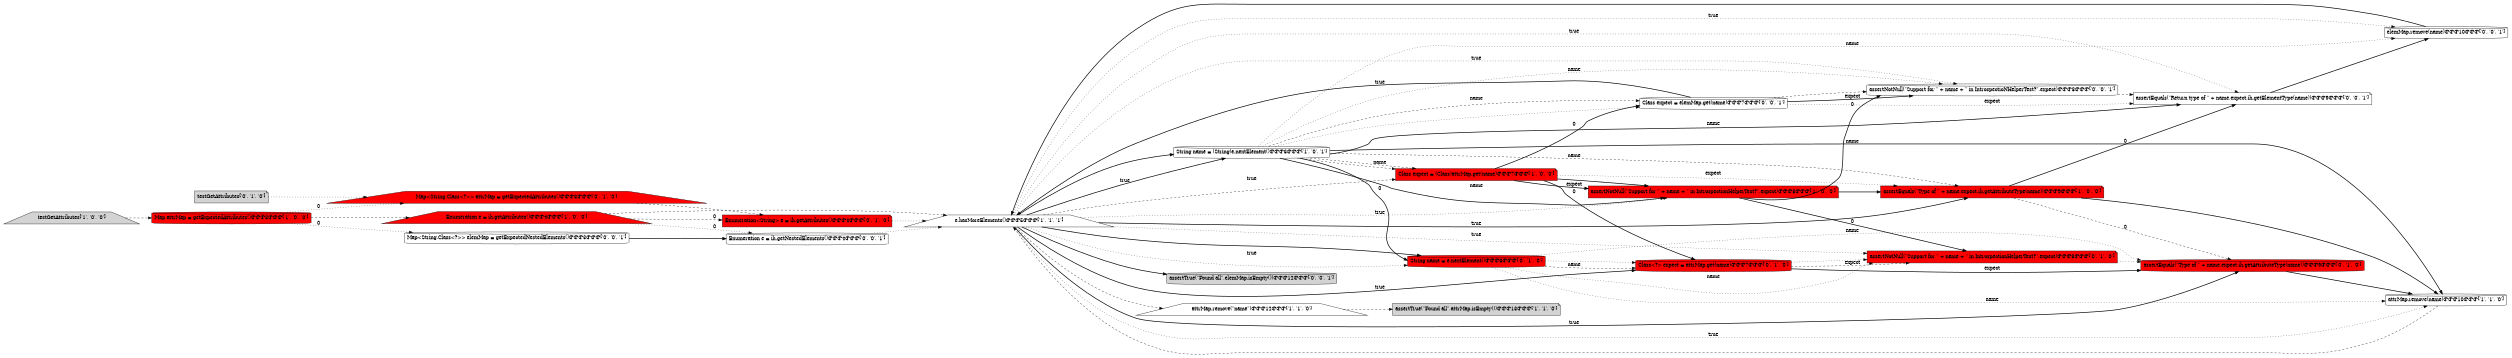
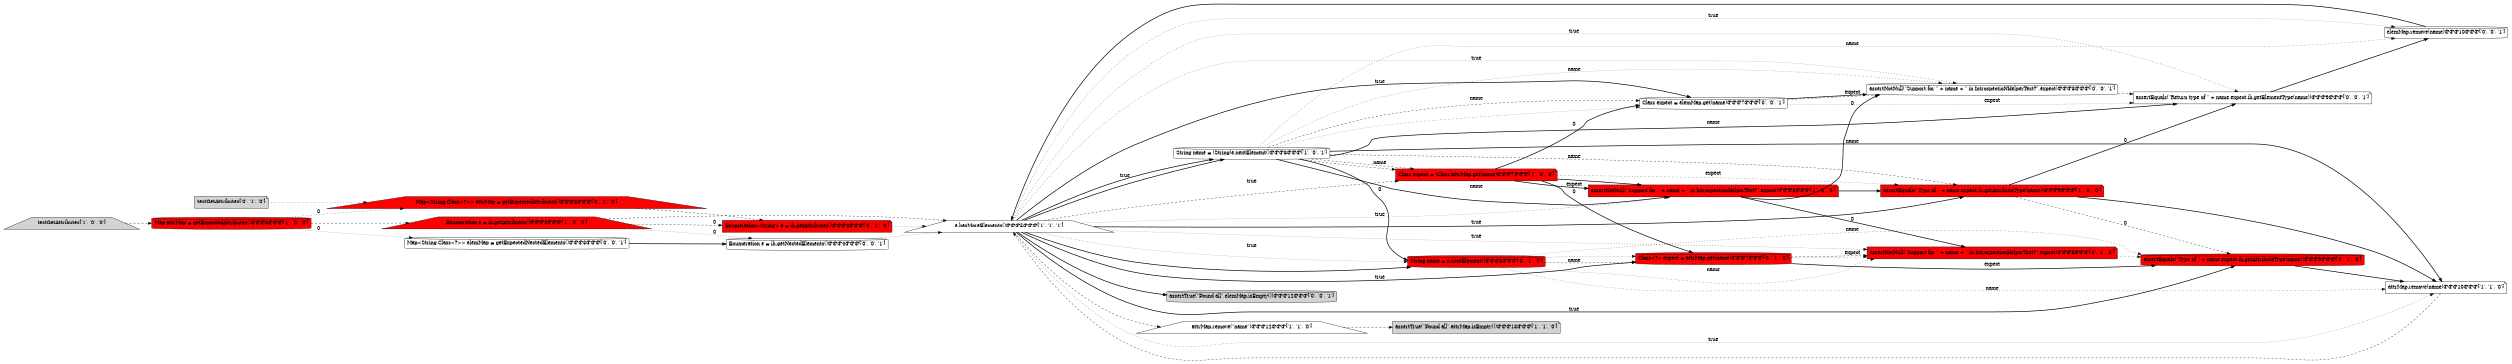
  digraph {
    rankdir=LR
    node [fillcolor=red shape=cylinder style=filled]
    edge [style=bold]
    n1 [label="Enumeration e = ih.getAttributes()@@@4@@@['1', '0', '0']" shape=trapezium]
    n2 [label="Enumeration<String> e = ih.getAttributes()@@@4@@@['0', '1', '0']" shape=note]
    n3 [fillcolor=white label="e.hasMoreElements()@@@5@@@['1', '1', '1']" shape=trapezium]
    n4 [fillcolor=white label="Enumeration e = ih.getNestedElements()@@@4@@@['0', '0', '1']"]
    n5 [fillcolor=white label="assertEquals(\"Return type of \" + name,expect,ih.getElementType(name))@@@9@@@['0', '0', '1']" shape=note]
    n6 [fillcolor=white label="elemMap.remove(name)@@@10@@@['0', '0', '1']"]
    n7 [label="assertEquals(\"Type of \" + name,expect,ih.getAttributeType(name))@@@9@@@['1', '0', '0']" shape=note]
-   n8 [fillcolor=white label="attrMap.remove(name)@@@10@@@['1', '1', '0']"]
+   n8 [fillcolor=white label="attrMap.remove(name)@@@10@@@['1', '1', '0']" shape=note]
    n9 [label="assertEquals(\"Type of \" + name,expect,ih.getAttributeType(name))@@@9@@@['0', '1', '0']"]
    n10 [label="assertNotNull(\"Support for \" + name + \" in IntrospectionHelperTest?\",expect)@@@8@@@['0', '1', '0']" shape=note]
    n11 [fillcolor=white label="assertNotNull(\"Support for \" + name + \" in IntrospectioNHelperTest?\",expect)@@@8@@@['0', '0', '1']"]
    n12 [fillcolor=white label="String name = (String)e.nextElement()@@@6@@@['1', '0', '1']"]
    n13 [fillcolor=white label="Class expect = elemMap.get(name)@@@7@@@['0', '0', '1']"]
    n14 [label="Class expect = (Class)attrMap.get(name)@@@7@@@['1', '0', '0']" shape=note]
    n15 [label="String name = e.nextElement()@@@6@@@['0', '1', '0']"]
    n16 [label="assertNotNull(\"Support for \" + name + \" in IntrospectionHelperTest?\",expect)@@@8@@@['1', '0', '0']" shape=note]
    n17 [fillcolor=lightgray label="assertTrue(\"Found all\",elemMap.isEmpty())@@@12@@@['0', '0', '1']"]
    n18 [fillcolor=white label="attrMap.remove(\"name\")@@@12@@@['1', '1', '0']" shape=trapezium]
    n19 [label="Class<?> expect = attrMap.get(name)@@@7@@@['0', '1', '0']"]
    n20 [label="Map<String,Class<?>> attrMap = getExpectedAttributes()@@@3@@@['0', '1', '0']" shape=trapezium]
    n21 [fillcolor=lightgray label="assertTrue(\"Found all\",attrMap.isEmpty())@@@13@@@['1', '1', '0']" shape=note]
    n22 [fillcolor=white label="Map<String,Class<?>> elemMap = getExpectedNestedElements()@@@3@@@['0', '0', '1']"]
    n23 [fillcolor=lightgray label="testGetAttributes['1', '0', '0']" shape=trapezium]
    n24 [label="Map attrMap = getExpectedAttributes()@@@3@@@['1', '0', '0']"]
    n25 [fillcolor=lightgray label="testGetAttributes['0', '1', '0']" shape=note]
    n1 -> n2 [label=0 style=dashed]
    n1 -> n3 [style=dashed]
    n1 -> n4 [label=0 style=dotted]
    n2 -> n3 [style=dotted]
    n3 -> n5 [label=true style=dotted]
    n3 -> n6 [label=true style=dotted]
    n3 -> n7 [label=true]
    n3 -> n8 [label=true style=dotted]
    n3 -> n9 [label=true]
    n3 -> n10 [label=true style=dotted]
    n3 -> n11 [label=true style=dotted]
    n3 -> n12
    n3 -> n12 [label=true]
-   n13 -> n3 [label=true]
+   n3 -> n13 [label=true]
    n3 -> n14 [label=true style=dashed]
    n3 -> n15 [label=true style=dotted]
    n3 -> n15
    n3 -> n16 [label=true style=dotted]
    n3 -> n17
    n3 -> n18 [style=dashed]
    n3 -> n19 [label=true]
    n4 -> n3 [style=dotted]
    n5 -> n6
    n6 -> n3
    n7 -> n5 [label=0]
    n7 -> n8
    n7 -> n9 [label=0 style=dashed]
    n8 -> n3 [style=dashed]
    n9 -> n8
    n10 -> n9 [style=dotted]
    n11 -> n5 [style=dashed]
    n12 -> n5 [label=name]
    n12 -> n6 [label=name style=dotted]
    n12 -> n7 [label=name style=dashed]
    n12 -> n8 [label=name]
    n12 -> n11 [label=name style=dotted]
    n12 -> n13 [style=dotted]
    n12 -> n13 [label=name style=dashed]
    n12 -> n14 [label=name style=dashed]
    n12 -> n14 [style=dashed]
    n12 -> n15 [label=0]
    n12 -> n16 [label=name]
    n13 -> n5 [label=expect style=dotted]
    n13 -> n11 [style=dashed]
    n13 -> n11 [label=expect]
    n14 -> n7 [label=expect style=dotted]
    n14 -> n13 [label=0]
    n14 -> n16
    n14 -> n16 [label=expect]
    n14 -> n19 [label=0]
    n15 -> n8 [label=name style=dotted]
    n15 -> n9 [label=name style=dotted]
    n15 -> n10 [label=name style=dotted]
    n15 -> n19 [style=dotted]
    n15 -> n19 [label=name style=dashed]
    n16 -> n7
    n16 -> n10 [label=0]
    n16 -> n11 [label=0]
    n18 -> n21 [style=dashed]
    n19 -> n9 [label=expect]
    n19 -> n10 [label=expect style=dashed]
    n19 -> n10 [style=dotted]
    n20 -> n2 [style=dashed]
    n22 -> n4
    n23 -> n24 [style=dashed]
    n24 -> n1 [style=dashed]
    n24 -> n20 [label=0 style=dotted]
    n24 -> n22 [label=0 style=dotted]
    n25 -> n20 [style=dotted]
  }
